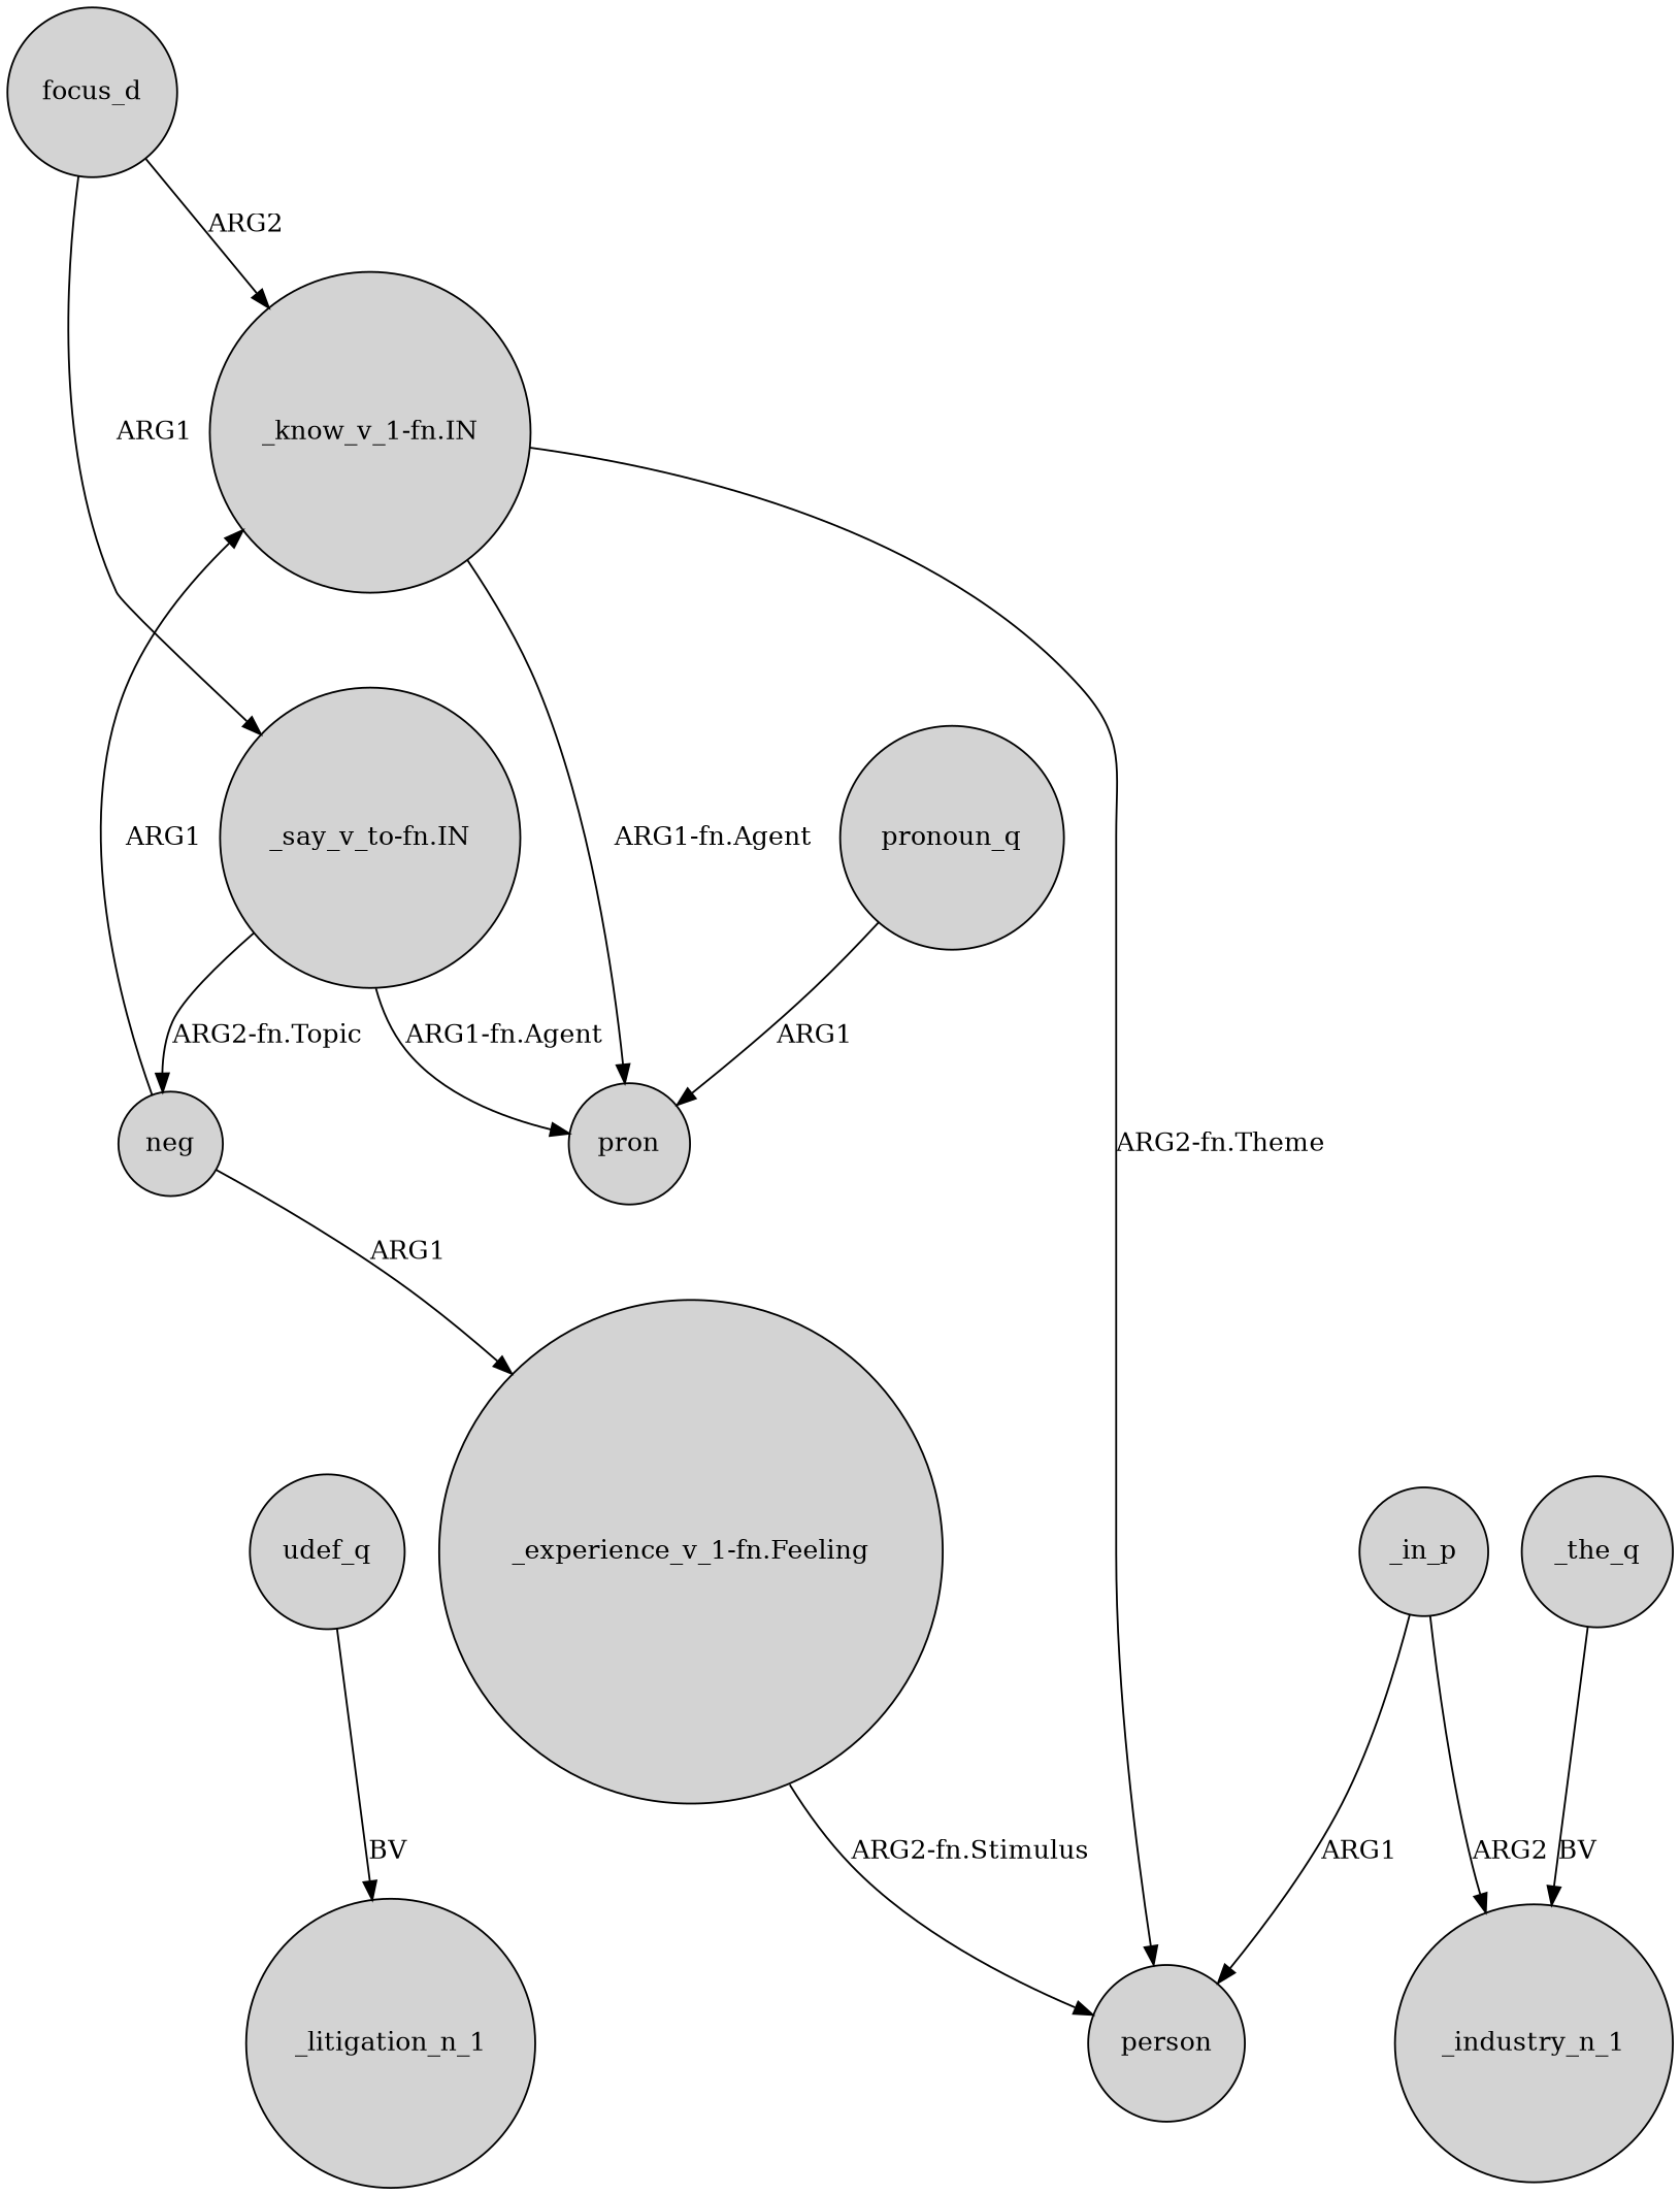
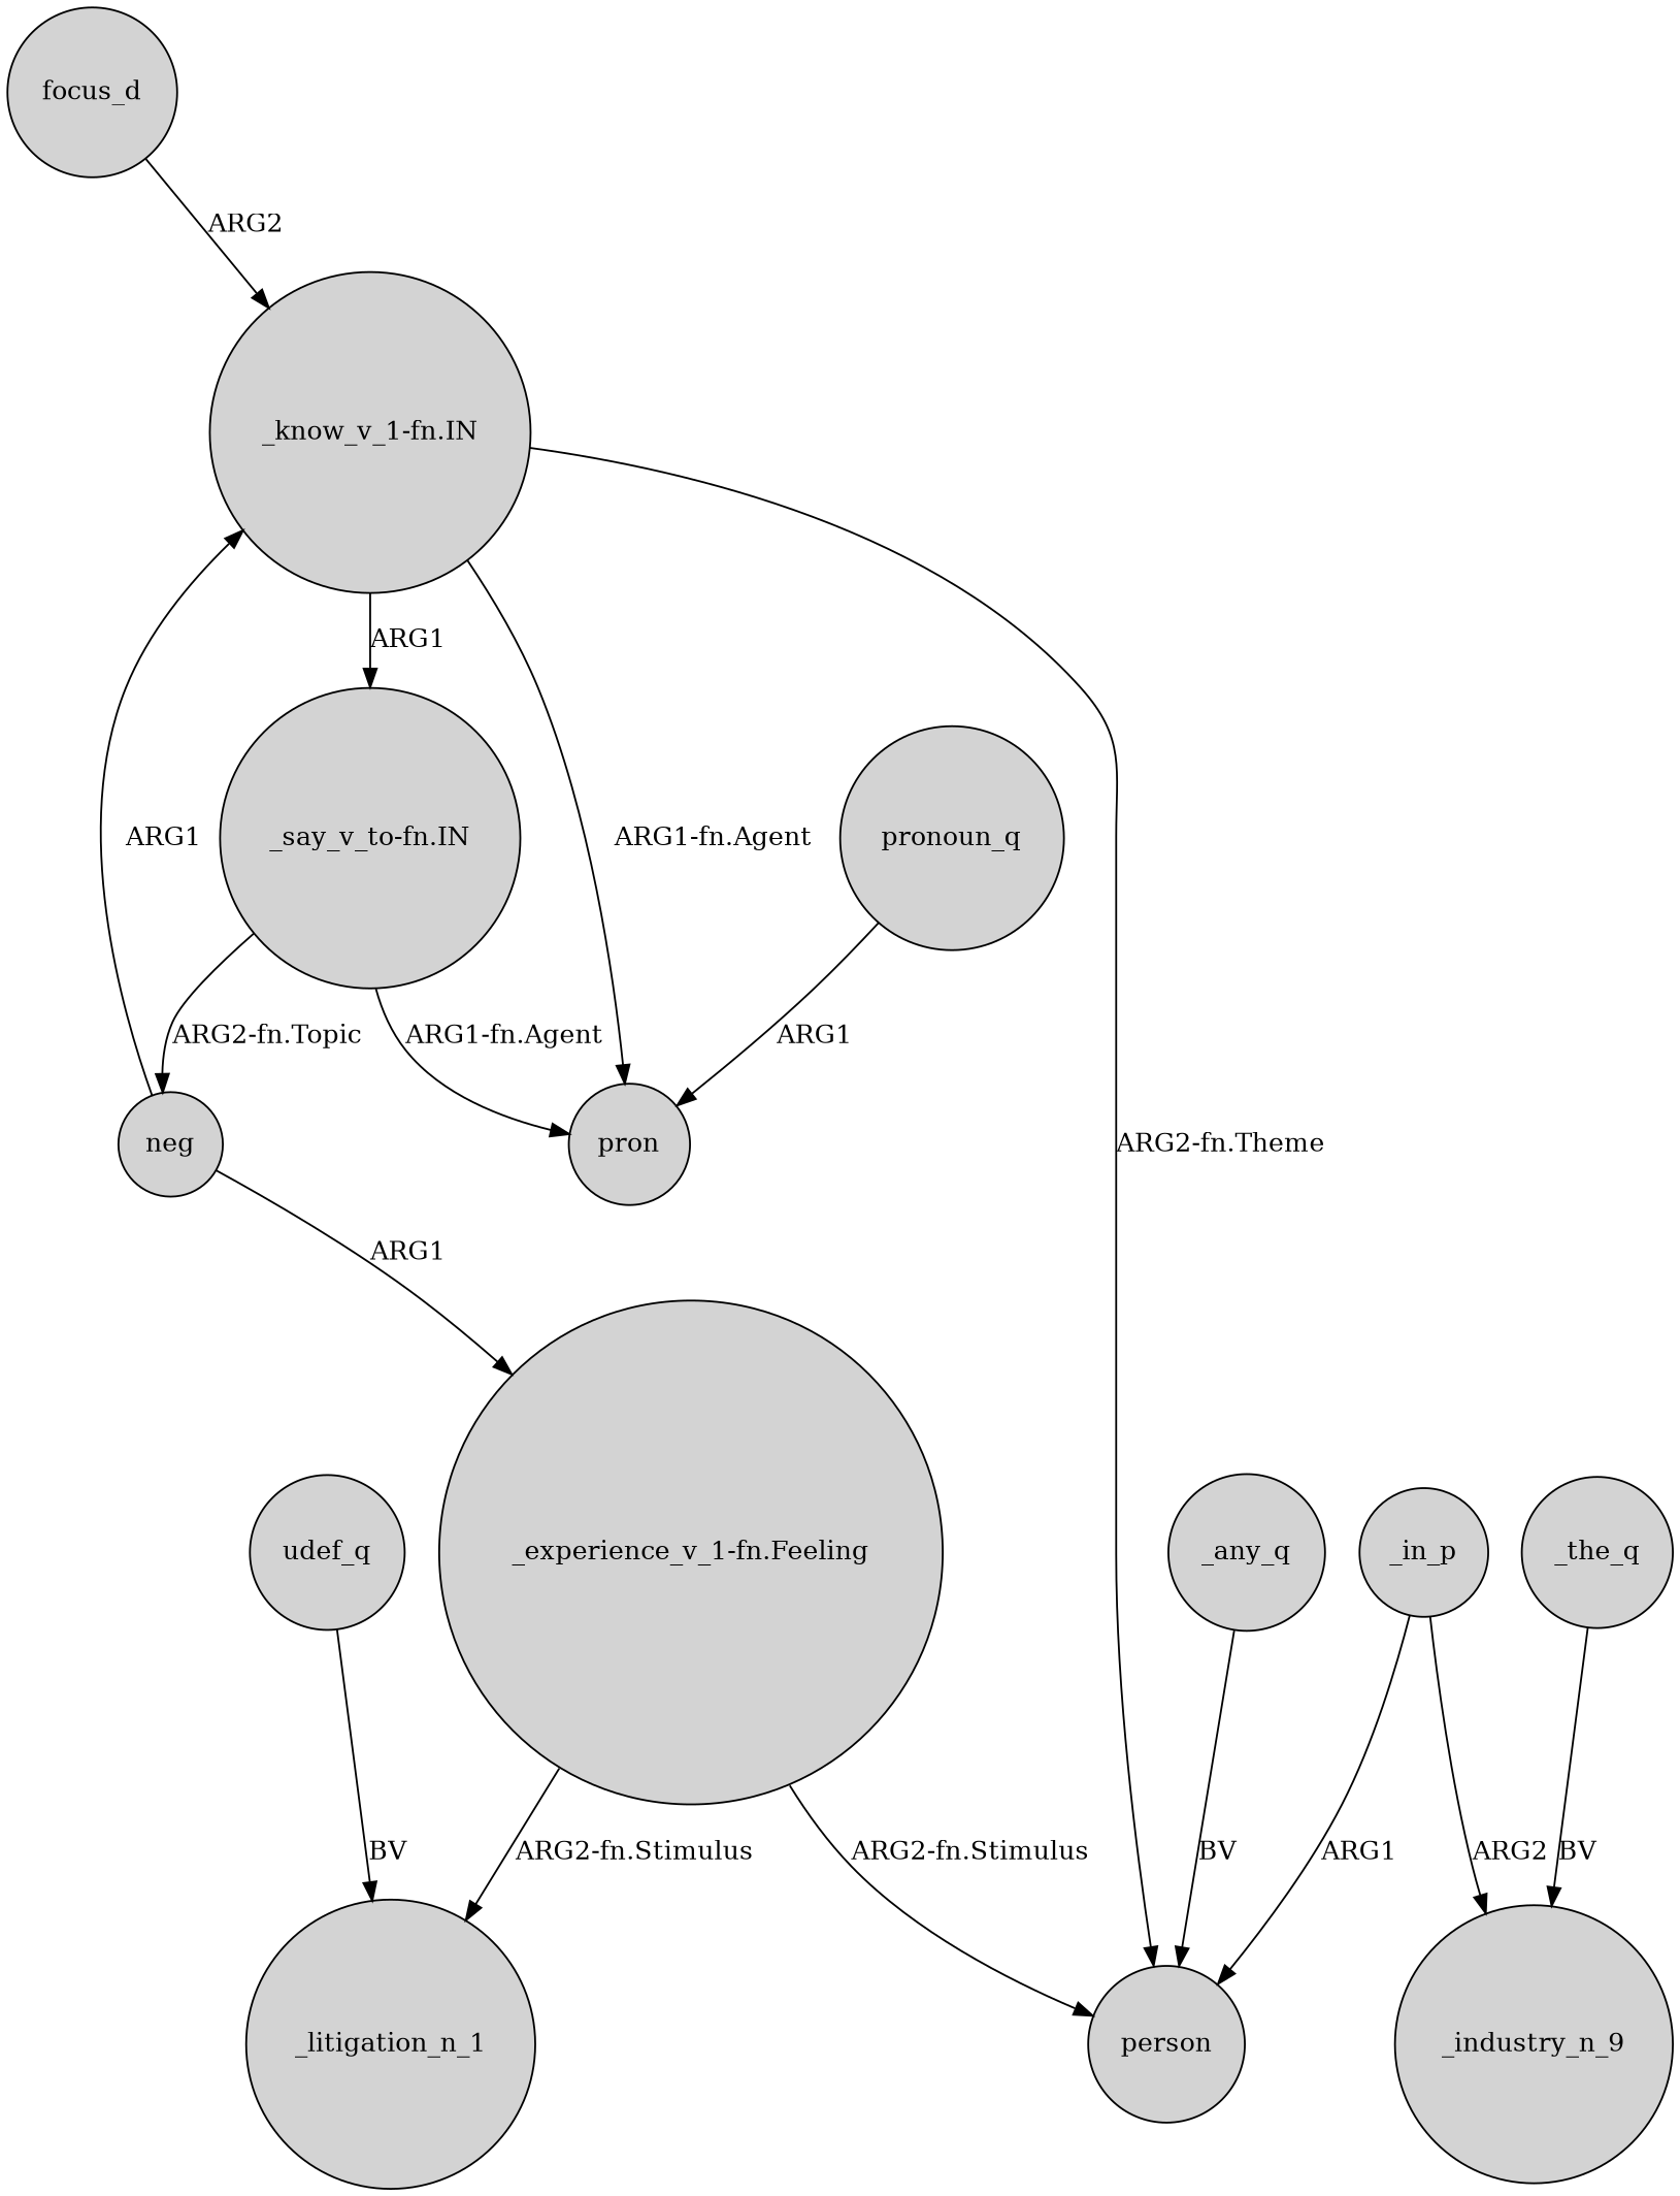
  digraph {
    node [shape=circle style=filled]
    udef_q
    _litigation_n_1
    _in_p
-   _industry_n_1
+   _industry_n_1 [label=_industry_n_9]
    person
    "_experience_v_1-fn.Feeling"
    focus_d
    "_know_v_1-fn.IN"
    "_say_v_to-fn.IN"
    pron
    neg
+   _any_q
    _the_q
    pronoun_q
    udef_q -> _litigation_n_1 [label=BV]
    _in_p -> _industry_n_1 [label=ARG2]
    _in_p -> person [label=ARG1]
+   "_experience_v_1-fn.Feeling" -> _litigation_n_1 [label="ARG2-fn.Stimulus"]
    "_experience_v_1-fn.Feeling" -> person [label="ARG2-fn.Stimulus"]
    focus_d -> "_know_v_1-fn.IN" [label=ARG2]
-   focus_d -> "_say_v_to-fn.IN" [label=ARG1]
+   "_know_v_1-fn.IN" -> "_say_v_to-fn.IN" [label=ARG1]
    "_know_v_1-fn.IN" -> person [label="ARG2-fn.Theme"]
    "_know_v_1-fn.IN" -> pron [label="ARG1-fn.Agent"]
    "_say_v_to-fn.IN" -> pron [label="ARG1-fn.Agent"]
    "_say_v_to-fn.IN" -> neg [label="ARG2-fn.Topic"]
    neg -> "_experience_v_1-fn.Feeling" [label=ARG1]
    neg -> "_know_v_1-fn.IN" [label=ARG1]
+   _any_q -> person [label=BV]
    _the_q -> _industry_n_1 [label=BV]
    pronoun_q -> pron [label=ARG1]
  }
